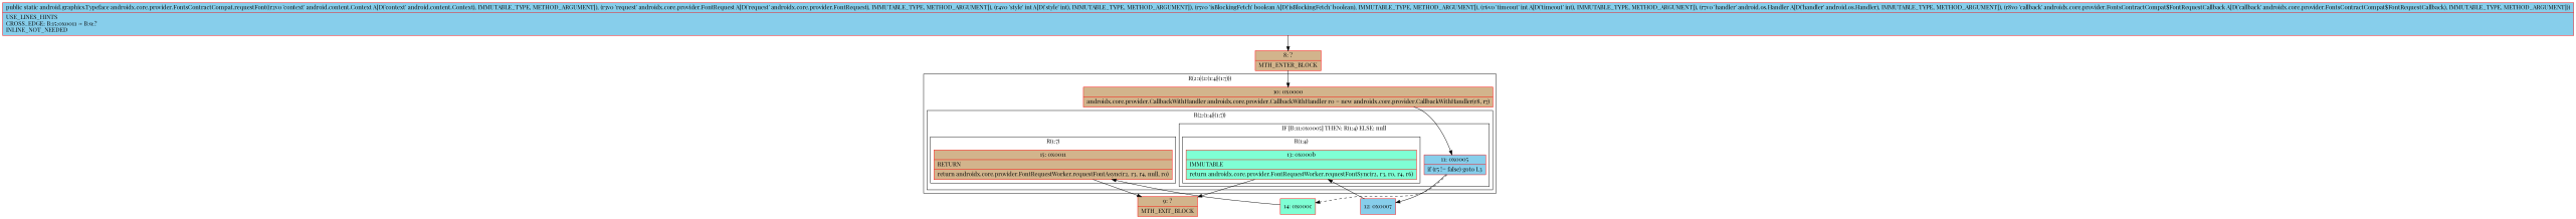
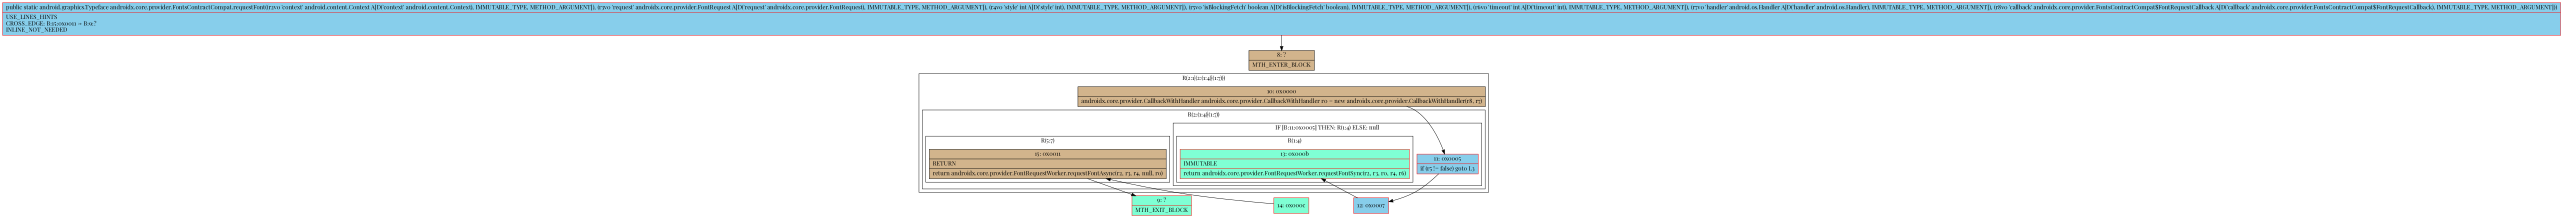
  digraph {
    fontname="Playfair Display"
    node [color=red fillcolor=tan fontname="Playfair Display" shape=record style=filled]
    edge [fontname="Playfair Display"]
    n1 [fillcolor=aquamarine label="{13\:\ 0x000b|IMMUTABLE\l|return androidx.core.provider.FontRequestWorker.requestFontSync(r2, r3, r0, r4, r6)\l}"]
    n2 [fillcolor=skyblue label="{11\:\ 0x0005|if (r5 != false) goto L3\l}"]
-   n3 [label="{15\:\ 0x0011|RETURN\l|return androidx.core.provider.FontRequestWorker.requestFontAsync(r2, r3, r4, null, r0)\l}"]
-   n4 [label="{10\:\ 0x0000|androidx.core.provider.CallbackWithHandler androidx.core.provider.CallbackWithHandler r0 = new androidx.core.provider.CallbackWithHandler(r8, r7)\l}"]
-   n5 [label="{9\:\ ?|MTH_EXIT_BLOCK\l}"]
+   n3 [color=black label="{15\:\ 0x0011|RETURN\l|return androidx.core.provider.FontRequestWorker.requestFontAsync(r2, r3, r4, null, r0)\l}"]
+   n4 [color=black label="{10\:\ 0x0000|androidx.core.provider.CallbackWithHandler androidx.core.provider.CallbackWithHandler r0 = new androidx.core.provider.CallbackWithHandler(r8, r7)\l}"]
+   n5 [fillcolor=aquamarine label="{9\:\ ?|MTH_EXIT_BLOCK\l}"]
    n6 [fillcolor=skyblue label="{12\:\ 0x0007}"]
    n7 [fillcolor=aquamarine label="{14\:\ 0x000c}"]
-   n8 [label="{8\:\ ?|MTH_ENTER_BLOCK\l}"]
+   n8 [color=black label="{8\:\ ?|MTH_ENTER_BLOCK\l}"]
    n9 [fillcolor=skyblue label="{public static android.graphics.Typeface androidx.core.provider.FontsContractCompat.requestFont((r2v0 'context' android.content.Context A[D('context' android.content.Context), IMMUTABLE_TYPE, METHOD_ARGUMENT]), (r3v0 'request' androidx.core.provider.FontRequest A[D('request' androidx.core.provider.FontRequest), IMMUTABLE_TYPE, METHOD_ARGUMENT]), (r4v0 'style' int A[D('style' int), IMMUTABLE_TYPE, METHOD_ARGUMENT]), (r5v0 'isBlockingFetch' boolean A[D('isBlockingFetch' boolean), IMMUTABLE_TYPE, METHOD_ARGUMENT]), (r6v0 'timeout' int A[D('timeout' int), IMMUTABLE_TYPE, METHOD_ARGUMENT]), (r7v0 'handler' android.os.Handler A[D('handler' android.os.Handler), IMMUTABLE_TYPE, METHOD_ARGUMENT]), (r8v0 'callback' androidx.core.provider.FontsContractCompat$FontRequestCallback A[D('callback' androidx.core.provider.FontsContractCompat$FontRequestCallback), IMMUTABLE_TYPE, METHOD_ARGUMENT]))  | USE_LINES_HINTS\lCROSS_EDGE: B:15:0x0011 \-\> B:9:?\lINLINE_NOT_NEEDED\l}"]
    subgraph cluster_1 {
      label="R(2:1|(2:(1:4)|(1:7)))"
      n4
      subgraph cluster_2 {
        label="R(2:(1:4)|(1:7))"
        subgraph cluster_3 {
          label="IF [B:11:0x0005] THEN: R(1:4) ELSE: null"
          n2
          subgraph cluster_4 {
            label="R(1:4)"
            n1
          }
        }
        subgraph cluster_5 {
-         label="R(1:7)"
+         label="R(5:7)"
          n3
        }
      }
    }
-   n1 -> n5
    n2 -> n6
-   n2 -> n7 [style=dashed]
    n3 -> n5
    n4 -> n2
    n6 -> n1
    n7 -> n3
-   n8 -> n4
    n9 -> n8
  }
